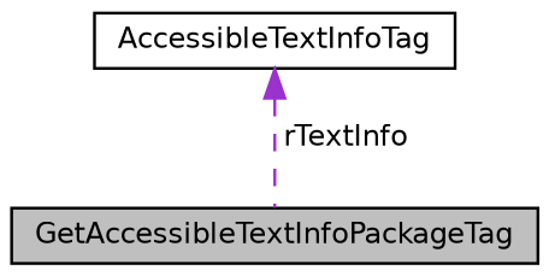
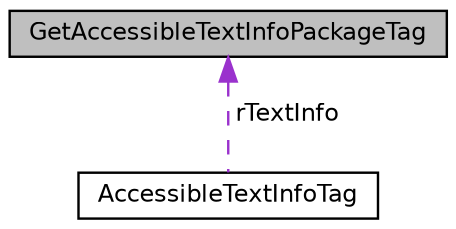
  digraph {
    node [color=black fontname=Helvetica fontsize=10 shape=record style=filled]
    n1 [fillcolor=grey75 fontcolor=black height=0.2 label=GetAccessibleTextInfoPackageTag width=0.4]
    n2 [fillcolor=white height=0.2 label=AccessibleTextInfoTag width=0.4]
-   n2 -> n1 [color=darkorchid3 dir=back fontname=Helvetica fontsize=10 label=" rTextInfo" labelfontname=Helvetica labelfontsize=10 style=dashed]
+   n1 -> n2 [color=darkorchid3 dir=back fontname=Helvetica fontsize=10 label=" rTextInfo" labelfontname=Helvetica labelfontsize=10 style=dashed]
  }
